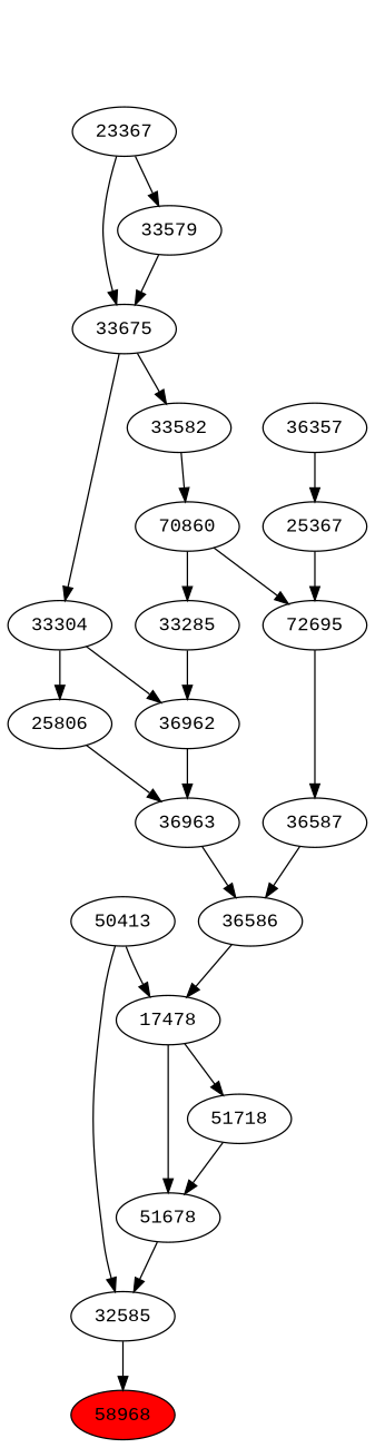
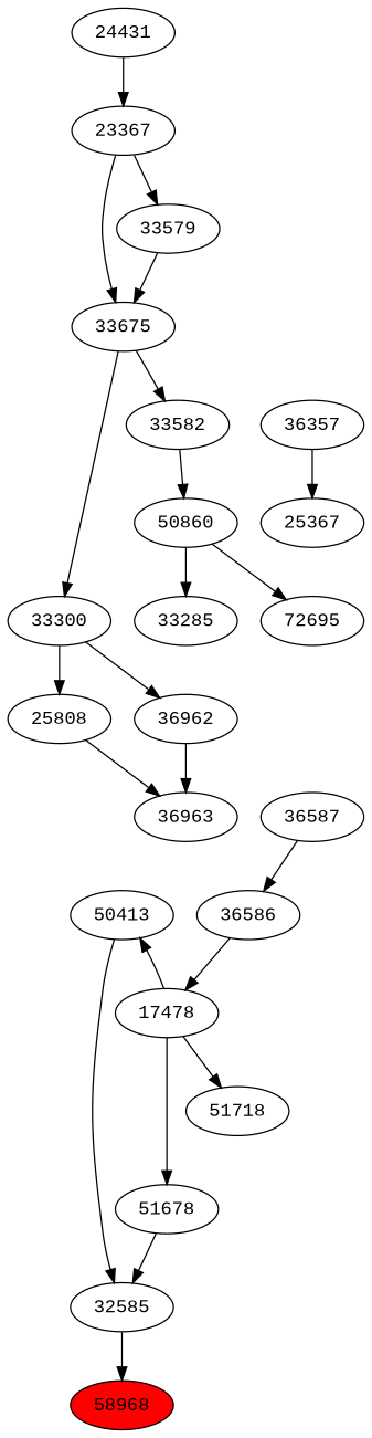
  strict digraph {
    fontname="Liberation Mono"
    node [fontname="Liberation Mono"]
    edge [fontname="Liberation Mono"]
    n1 [fillcolor=red label=58968 style=filled]
    n2 [label=32585]
    n3 [label=50413]
    n4 [label=51678]
    n5 [label=17478]
    n6 [label=51718]
    n7 [label=36586]
    n8 [label=36587]
    n9 [label=36963]
    n10 [label=72695]
    n11 [label=36962]
-   n12 [label=25806]
-   n13 [label=70860]
+   n12 [label=25808]
+   n13 [label=50860]
    n14 [label=33285]
    n15 [label=25367]
-   n16 [label=33304]
+   n16 [label=33300]
    n17 [label=33582]
    n18 [label=36357]
    n19 [label=33675]
    n20 [label=23367]
    n21 [label=33579]
+   n22 [label=24431]
    n2 -> n1
    n3 -> n2
    n4 -> n2
-   n3 -> n5
+   n5 -> n3
    n5 -> n4
    n5 -> n6
-   n6 -> n4
    n7 -> n5
    n8 -> n7
-   n9 -> n7
-   n10 -> n8
    n11 -> n9
    n12 -> n9
    n13 -> n10
    n13 -> n14
-   n14 -> n11
-   n15 -> n10
    n16 -> n11
    n16 -> n12
    n17 -> n13
    n18 -> n15
    n19 -> n16
    n19 -> n17
    n20 -> n19
    n20 -> n21
    n21 -> n19
+   n22 -> n20
  }
